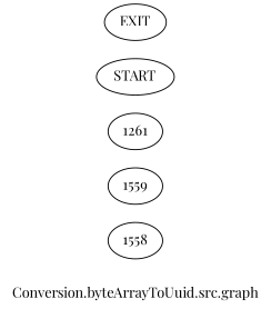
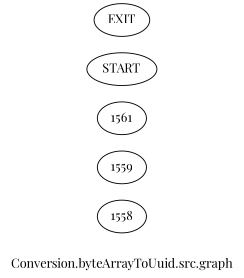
  digraph {
    label="Conversion.byteArrayToUuid.src.graph"
    rankdir=LR
    fontname="Playfair Display"
    node [fontname="Playfair Display"]
    n1 [label=1558]
    n2 [label=1559]
-   n3 [label=1261]
+   n3 [label=1561]
    n4 [label=START]
    n5 [label=EXIT]
  }
